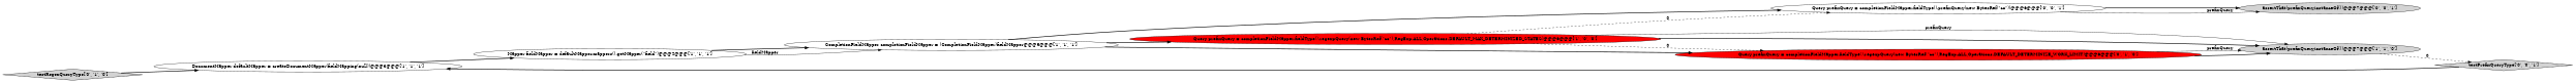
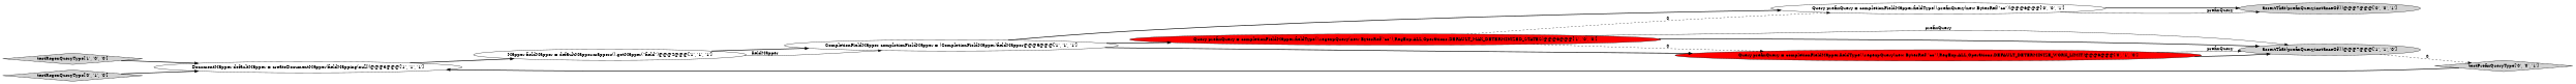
  digraph {
    rankdir=LR
    node [fillcolor=lightgray shape=ellipse style=filled]
    edge [style=bold]
+   n1 [label="testRegexQueryType['1', '0', '0']" shape=diamond]
    n2 [fillcolor=white label="DocumentMapper defaultMapper = createDocumentMapper(fieldMapping(null))@@@3@@@['1', '1', '1']"]
    n3 [fillcolor=white label="Mapper fieldMapper = defaultMapper.mappers().getMapper(\"field\")@@@4@@@['1', '1', '1']"]
    n4 [fillcolor=red label="Query prefixQuery = completionFieldMapper.fieldType().regexpQuery(new BytesRef(\"co\"),RegExp.ALL,Operations.DEFAULT_MAX_DETERMINIZED_STATES)@@@6@@@['1', '0', '0']"]
    n5 [fillcolor=red label="Query prefixQuery = completionFieldMapper.fieldType().regexpQuery(new BytesRef(\"co\"),RegExp.ALL,Operations.DEFAULT_DETERMINIZE_WORK_LIMIT)@@@6@@@['0', '1', '0']"]
    n6 [fillcolor=white label="Query prefixQuery = completionFieldMapper.fieldType().prefixQuery(new BytesRef(\"co\"))@@@6@@@['0', '0', '1']"]
    n7 [label="assertThat(prefixQuery,instanceOf())@@@7@@@['1', '1', '0']"]
    n8 [label="assertThat(prefixQuery,instanceOf())@@@7@@@['0', '0', '1']"]
    n9 [label="testPrefixQueryType['0', '0', '1']" shape=diamond]
    n10 [fillcolor=white label="CompletionFieldMapper completionFieldMapper = (CompletionFieldMapper)fieldMapper@@@5@@@['1', '1', '1']"]
    n11 [label="testRegexQueryType['0', '1', '0']" shape=diamond]
+   n1 -> n2
    n2 -> n3
    n3 -> n10
    n3 -> n10 [label=fieldMapper style=solid]
    n4 -> n5 [label=0 style=dashed]
    n4 -> n6 [label=0 style=dashed]
    n4 -> n7
    n4 -> n7 [label=prefixQuery style=solid]
    n5 -> n7
    n5 -> n7 [label=prefixQuery style=solid]
    n6 -> n8 [label=prefixQuery style=solid]
    n6 -> n8
    n7 -> n9 [label=0 style=dashed]
    n9 -> n2
    n10 -> n4
    n10 -> n5
    n10 -> n6
    n11 -> n2
  }
